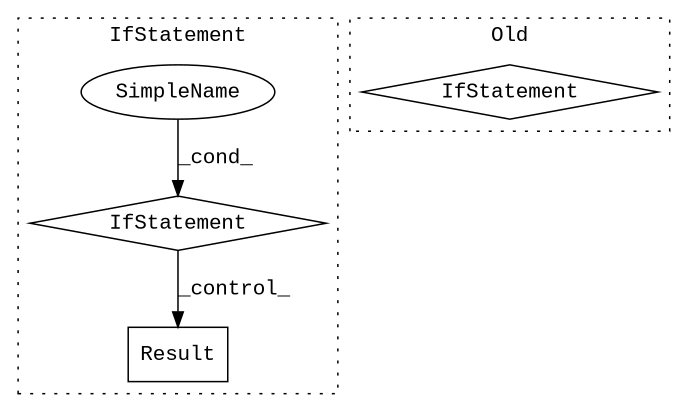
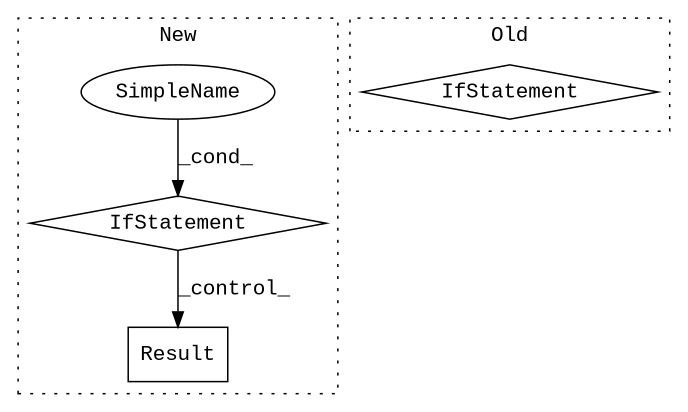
  digraph {
    fontname="Liberation Mono"
    node [a=25 l="4,2" shape=diamond fontname="Liberation Mono"]
    edge [fontname="Liberation Mono"]
    n1 [a=32 l="7,1" label=Result s="1791,1812" shape=box]
    n2 [label=IfStatement s="1679,1710"]
    n3 [a=42 label=SimpleName shape=ellipse l=""]
    n4 [label=IfStatement s="1055,1076"]
    subgraph cluster_1 {
-     label=IfStatement
+     label=New
      style=dotted
      n1
      n2
      n3
    }
    subgraph cluster_2 {
      label=Old
      style=dotted
      n4
    }
    n2 -> n1 [label=_control_]
    n3 -> n2 [label=_cond_]
  }
